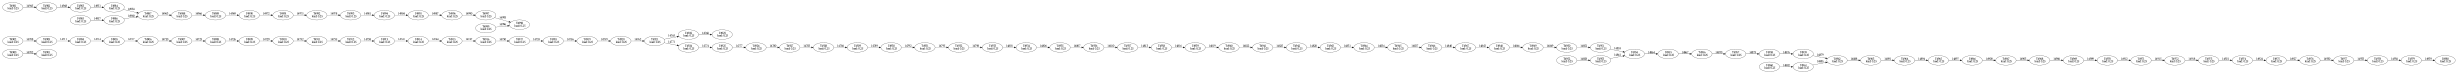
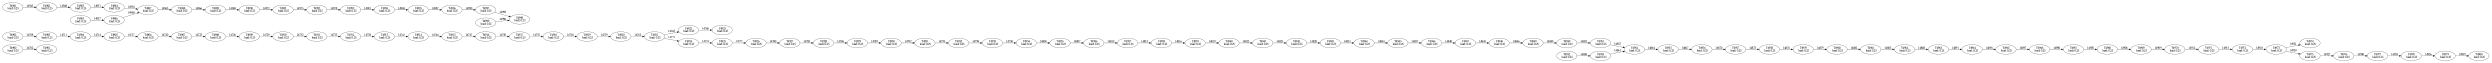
  digraph {
    fontname="PT Serif"
    rankdir=LR
    node [fontname="PT Serif"]
    edge [fontname="PT Serif"]
    n1 [label="T4900\n load: 0.25"]
    n2 [label="T4901\n load: 0.25"]
    n3 [label="T4902\n load: 0.25"]
    n4 [label="T4903\n load: 0.25"]
    n5 [label="T4904\n load: 0.25"]
    n6 [label="T4905\n load: 0.25"]
    n7 [label="T4906\n load: 0.25"]
    n8 [label="T4907\n load: 0.25"]
    n9 [label="T4908\n load: 0.25"]
    n10 [label="T4909\n load: 0.25"]
    n11 [label="T4910\n load: 0.25"]
    n12 [label="T4911\n load: 0.25"]
    n13 [label="T4912\n load: 0.25"]
    n14 [label="T4913\n load: 0.25"]
    n15 [label="T4914\n load: 0.25"]
    n16 [label="T4915\n load: 0.25"]
    n17 [label="T4916\n load: 0.25"]
    n18 [label="T4917\n load: 0.25"]
    n19 [label="T4918\n load: 0.25"]
    n20 [label="T4919\n load: 0.25"]
    n21 [label="T4920\n load: 0.25"]
    n22 [label="T4921\n load: 0.25"]
    n23 [label="T4922\n load: 0.25"]
    n24 [label="T4924\n load: 0.25"]
    n25 [label="T4923\n load: 0.25"]
    n26 [label="T4925\n load: 0.25"]
    n27 [label="T4926\n load: 0.25"]
    n28 [label="T4927\n load: 0.25"]
    n29 [label="T4928\n load: 0.25"]
    n30 [label="T4929\n load: 0.25"]
    n31 [label="T4930\n load: 0.25"]
    n32 [label="T4931\n load: 0.25"]
    n33 [label="T4932\n load: 0.25"]
    n34 [label="T4933\n load: 0.25"]
    n35 [label="T4934\n load: 0.25"]
    n36 [label="T4935\n load: 0.25"]
    n37 [label="T4936\n load: 0.25"]
    n38 [label="T4937\n load: 0.25"]
    n39 [label="T4938\n load: 0.25"]
    n40 [label="T4939\n load: 0.25"]
    n41 [label="T4940\n load: 0.25"]
    n42 [label="T4941\n load: 0.25"]
    n43 [label="T4942\n load: 0.25"]
    n44 [label="T4943\n load: 0.25"]
    n45 [label="T4944\n load: 0.25"]
    n46 [label="T4945\n load: 0.25"]
    n47 [label="T4946\n load: 0.25"]
    n48 [label="T4947\n load: 0.25"]
    n49 [label="T4948\n load: 0.25"]
    n50 [label="T4949\n load: 0.25"]
    n51 [label="T4950\n load: 0.25"]
    n52 [label="T4951\n load: 0.25"]
    n53 [label="T4954\n load: 0.25"]
    n54 [label="T4952\n load: 0.25"]
    n55 [label="T4953\n load: 0.25"]
    n56 [label="T4955\n load: 0.25"]
    n57 [label="T4956\n load: 0.25"]
    n58 [label="T4957\n load: 0.25"]
    n59 [label="T4958\n load: 0.25"]
    n60 [label="T4959\n load: 0.25"]
    n61 [label="T4960\n load: 0.25"]
    n62 [label="T4961\n load: 0.25"]
    n63 [label="T4962\n load: 0.25"]
    n64 [label="T4963\n load: 0.25"]
    n65 [label="T4964\n load: 0.25"]
    n66 [label="T4965\n load: 0.25"]
    n67 [label="T4966\n load: 0.25"]
    n68 [label="T4967\n load: 0.25"]
    n69 [label="T4968\n load: 0.25"]
    n70 [label="T4969\n load: 0.25"]
    n71 [label="T4970\n load: 0.25"]
    n72 [label="T4971\n load: 0.25"]
    n73 [label="T4972\n load: 0.25"]
    n74 [label="T4973\n load: 0.25"]
    n75 [label="T4974\n load: 0.25"]
    n76 [label="T4975\n load: 0.25"]
    n77 [label="T4976\n load: 0.25"]
    n78 [label="T4977\n load: 0.25"]
    n79 [label="T4978\n load: 0.25"]
    n80 [label="T4979\n load: 0.25"]
    n81 [label="T4980\n load: 0.25"]
    n82 [label="T4981\n load: 0.25"]
    n83 [label="T4982\n load: 0.25"]
    n84 [label="T4983\n load: 0.25"]
    n85 [label="T4984\n load: 0.25"]
    n86 [label="T4987\n load: 0.25"]
    n87 [label="T4985\n load: 0.25"]
    n88 [label="T4986\n load: 0.25"]
    n89 [label="T4988\n load: 0.25"]
    n90 [label="T4989\n load: 0.25"]
    n91 [label="T4990\n load: 0.25"]
    n92 [label="T4991\n load: 0.25"]
    n93 [label="T4992\n load: 0.25"]
    n94 [label="T4993\n load: 0.25"]
    n95 [label="T4994\n load: 0.25"]
    n96 [label="T4995\n load: 0.25"]
    n97 [label="T4996\n load: 0.25"]
    n98 [label="T4997\n load: 0.25"]
    n99 [label="T4998\n load: 0.25"]
    n100 [label="T4999\n load: 0.25"]
    n1 -> n2 [label=14702]
    n3 -> n4 [label=14708]
    n4 -> n5 [label=14711]
    n5 -> n6 [label=14714]
    n6 -> n7 [label=14717]
    n7 -> n8 [label=14720]
    n8 -> n9 [label=14723]
    n9 -> n10 [label=14726]
    n10 -> n11 [label=14729]
    n11 -> n12 [label=14732]
    n12 -> n13 [label=14735]
    n13 -> n14 [label=14738]
    n14 -> n15 [label=14741]
    n15 -> n16 [label=14744]
    n16 -> n17 [label=14747]
    n17 -> n18 [label=14750]
    n18 -> n19 [label=14753]
    n19 -> n20 [label=14756]
    n20 -> n21 [label=14759]
    n21 -> n22 [label=14762]
    n22 -> n23 [label=14765]
    n22 -> n24 [label=14771]
    n23 -> n25 [label=14768]
    n24 -> n26 [label=14774]
    n26 -> n27 [label=14777]
    n27 -> n28 [label=14780]
    n28 -> n29 [label=14783]
    n29 -> n30 [label=14786]
    n30 -> n31 [label=14789]
    n31 -> n32 [label=14792]
    n32 -> n33 [label=14795]
    n33 -> n34 [label=14798]
-   n34 -> n35 [label=14801]
+   n34 -> n35 [label=14738]
    n35 -> n36 [label=14804]
    n36 -> n37 [label=14807]
    n37 -> n38 [label=14810]
    n38 -> n39 [label=14813]
    n39 -> n40 [label=14816]
    n40 -> n41 [label=14819]
    n41 -> n42 [label=14822]
    n42 -> n43 [label=14825]
    n43 -> n44 [label=14828]
    n44 -> n45 [label=14831]
    n45 -> n46 [label=14834]
    n46 -> n47 [label=14837]
    n47 -> n48 [label=14840]
    n48 -> n49 [label=14843]
    n49 -> n50 [label=14846]
    n50 -> n51 [label=14849]
    n51 -> n52 [label=14852]
    n52 -> n53 [label=14855]
    n53 -> n56 [label=14864]
    n54 -> n55 [label=14858]
    n55 -> n53 [label=14861]
    n56 -> n57 [label=14867]
    n57 -> n58 [label=14870]
    n58 -> n59 [label=14873]
    n59 -> n60 [label=14876]
-   n60 -> n63 [label=14879]
+   n60 -> n61 [label=14879]
    n61 -> n62 [label=14882]
    n62 -> n63 [label=14885]
    n63 -> n64 [label=14888]
    n64 -> n65 [label=14891]
    n65 -> n66 [label=14894]
    n66 -> n67 [label=14897]
    n67 -> n68 [label=14900]
    n68 -> n69 [label=14903]
    n69 -> n70 [label=14906]
    n70 -> n71 [label=14909]
    n71 -> n72 [label=14912]
    n72 -> n73 [label=14915]
    n73 -> n74 [label=14918]
    n74 -> n75 [label=14921]
-   n75 -> n76 [label=14924]
+   n74 -> n76 [label=14924]
    n76 -> n77 [label=14927]
    n77 -> n78 [label=14930]
    n78 -> n79 [label=14933]
    n79 -> n80 [label=14936]
    n80 -> n81 [label=14939]
    n82 -> n83 [label=14945]
    n83 -> n84 [label=14948]
    n84 -> n85 [label=14951]
    n85 -> n86 [label=14954]
    n86 -> n89 [label=14963]
    n87 -> n88 [label=14957]
    n88 -> n86 [label=14960]
    n89 -> n90 [label=14966]
    n90 -> n91 [label=14969]
    n91 -> n92 [label=14972]
    n92 -> n93 [label=14975]
    n93 -> n94 [label=14978]
    n94 -> n95 [label=14981]
    n95 -> n96 [label=14984]
    n96 -> n97 [label=14987]
    n97 -> n98 [label=14990]
    n98 -> n99 [label=14993]
    n100 -> n99 [label=14996]
  }
